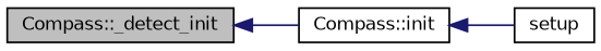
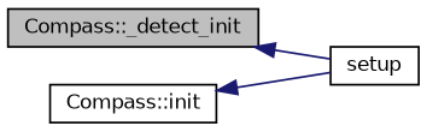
  digraph {
    rankdir=LR
    node [color=black fillcolor=white fontname=Helvetica fontsize=10 shape=record style=filled]
    edge [color=midnightblue dir=back fontname=Helvetica fontsize=10 labelfontname=Helvetica labelfontsize=10 style=solid]
    n1 [fillcolor=grey75 fontcolor=black height=0.2 label="Compass::_detect_init" width=0.4]
    n2 [height=0.2 label="Compass::init" width=0.4]
    n3 [height=0.2 label=setup width=0.4]
-   n1 -> n2
+   n1 -> n3
    n2 -> n3
  }
